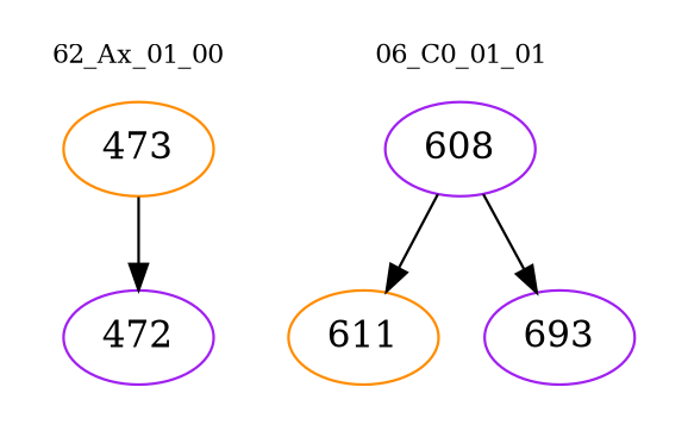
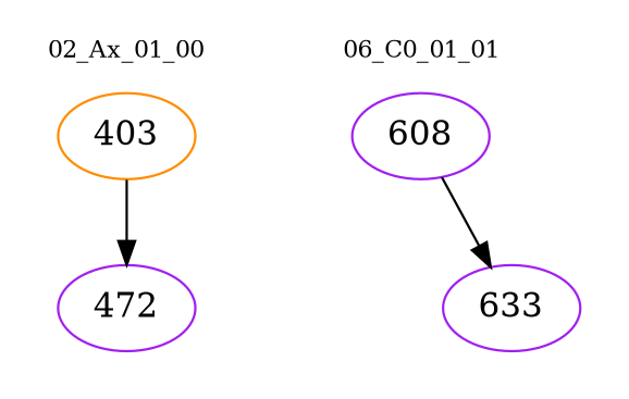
  digraph {
    node [color=purple]
    edge [color=black]
-   n1 [color=darkorange label=473]
+   n1 [color=darkorange label=403]
    n2 [label=472]
    n3 [label=608]
-   n4 [color=darkorange label=611]
-   n5 [label=693]
+   n5 [label=633]
    subgraph cluster_1 {
      color=white
      fontsize=10
-     label="62_Ax_01_00"
+     label="02_Ax_01_00"
      n1
      n2
    }
    subgraph cluster_2 {
      color=white
      fontsize=10
      label="06_C0_01_01"
      n3
-     n4
      n5
    }
    n1 -> n2
-   n3 -> n4
    n3 -> n5
  }
